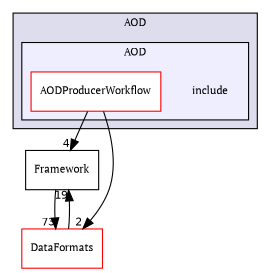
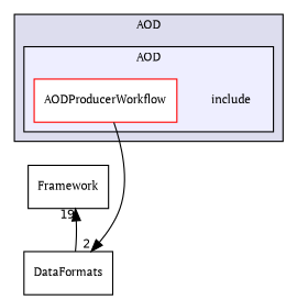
  digraph {
    compound=true
    fontname="PT Serif"
    node [fontname="PT Serif" fontsize=10 shape=box color=red]
    edge [fontname="PT Serif" labeldistance=1.5 labelfontname=Helvetica labelfontsize=10]
    n1 [label=include shape=plaintext color=""]
    n2 [fillcolor=white label=AODProducerWorkflow style=filled]
    n3 [color=black label=Framework]
-   n4 [label=DataFormats]
+   n4 [color=black label=DataFormats]
    subgraph cluster_1 {
      bgcolor="#ddddee"
      fontsize=10
      label=AOD
      pencolor=black
      subgraph cluster_2 {
        bgcolor="#eeeeff"
        fontsize=10
        label=AOD
        pencolor=black
        n1
        n2
      }
    }
-   n2 -> n3 [headlabel=4]
    n2 -> n4 [headlabel=2]
-   n3 -> n4 [headlabel=73]
    n4 -> n3 [headlabel=19]
  }
